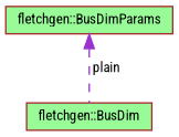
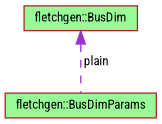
  digraph {
    fontname="Roboto Condensed"
    node [color=brown fillcolor=palegreen fontname="Roboto Condensed" fontsize=10 shape=record style=filled]
    n1 [fontcolor=black height=0.2 label="fletchgen::BusDimParams" width=0.4]
    n2 [height=0.2 label="fletchgen::BusDim" width=0.4]
-   n1 -> n2 [color=darkorchid3 dir=back fontname="Roboto Condensed" fontsize=10 label=" plain" labelfontname=Helvetica labelfontsize=10 style=dashed]
+   n2 -> n1 [color=darkorchid3 dir=back fontname="Roboto Condensed" fontsize=10 label=" plain" labelfontname=Helvetica labelfontsize=10 style=dashed]
  }
